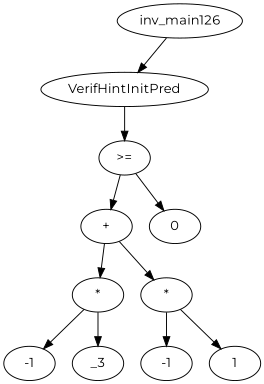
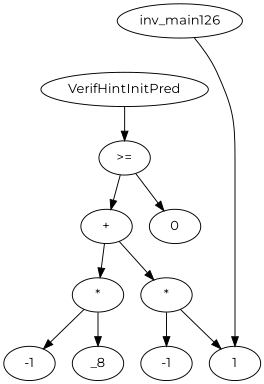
  digraph {
    fontname=Montserrat
    node [fontname=Montserrat]
    edge [fontname=Montserrat]
    n1 [label=inv_main126]
    n2 [label=VerifHintInitPred]
    n3 [label=">="]
    n4 [label=0]
    n5 [label="+"]
    n6 [label="*"]
    n7 [label="*"]
    n8 [label=-1]
    n9 [label=1]
    n10 [label=-1]
-   n11 [label=_3]
-   n1 -> n2
+   n11 [label=_8]
+   n1 -> n9
    n2 -> n3
    n3 -> n4
    n3 -> n5
    n5 -> n6
    n5 -> n7
    n6 -> n8
    n6 -> n9
    n7 -> n10
    n7 -> n11
  }
